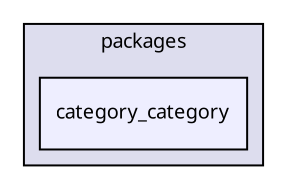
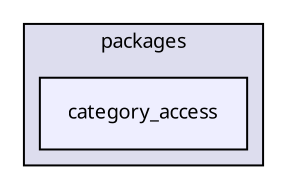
  digraph {
    compound=true
-   n1 [fillcolor="#eeeeff" fontname="FreeSans.ttf" fontsize=10 label=category_category pencolor=black shape=box style=filled]
+   n1 [fillcolor="#eeeeff" fontname="FreeSans.ttf" fontsize=10 label=category_access pencolor=black shape=box style=filled]
    subgraph cluster_1 {
      bgcolor="#ddddee"
      fontname="FreeSans.ttf"
      fontsize=10
      label=packages
      pencolor=black
      n1
    }
  }
